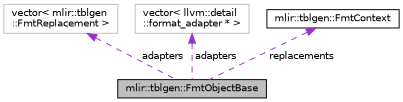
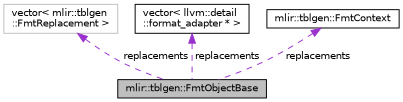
  digraph {
    rankdir=TB
    node [color=black fontname=Helvetica fontsize=10 shape=record]
    edge [color=darkorchid3 dir=back fontname=Helvetica fontsize=10 labelfontname=Helvetica labelfontsize=10 style=dashed]
    n1 [fillcolor=grey75 fontcolor=black height=0.2 label="mlir::tblgen::FmtObjectBase" style=filled width=0.4]
    n2 [color=grey75 height=0.2 label="vector\< mlir::tblgen\l::FmtReplacement \>" width=0.4]
-   n3 [color=grey75 height=0.2 label="vector\< llvm::detail\l::format_adapter * \>" width=0.4]
+   n3 [height=0.2 label="vector\< llvm::detail\l::format_adapter * \>" width=0.4]
    n4 [height=0.2 label="mlir::tblgen::FmtContext" width=0.4]
-   n2 -> n1 [label=" adapters"]
-   n3 -> n1 [label=" adapters"]
+   n2 -> n1 [label=" replacements"]
+   n3 -> n1 [label=" replacements"]
    n4 -> n1 [label=" replacements"]
  }
